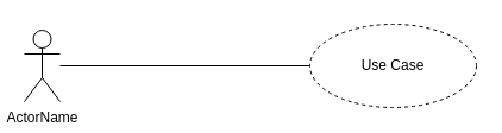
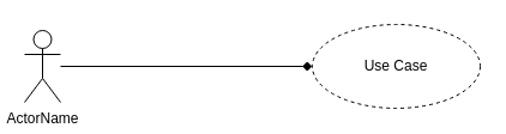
  <mxCell id="0" />
  <mxCell id="1" parent="0" />
  <mxCell id="2" value="ActorName" style="shape=umlActor;html=1;verticalLabelPosition=bottom;verticalAlign=top;align=center;" vertex="1" parent="1"><mxGeometry x="20" y="25" width="30" height="60" as="geometry" /></mxCell>
  <mxCell id="3" value="Use Case" style="ellipse;whiteSpace=wrap;html=1;dashed=1;" vertex="1" parent="1"><mxGeometry x="260" y="20" width="140" height="70" as="geometry" /></mxCell>
- <mxCell id="4" value="" style="edgeStyle=none;html=1;endArrow=none;verticalAlign=bottom;entryX=0;entryY=0.5;entryDx=0;entryDy=0;" edge="1" parent="1" source="2" target="3"><mxGeometry width="160" relative="1" as="geometry"><mxPoint x="430" y="195" as="sourcePoint" /><mxPoint x="590" y="195" as="targetPoint" /></mxGeometry></mxCell>
+ <mxCell id="4" value="" style="edgeStyle=none;html=1;endArrow=diamond;verticalAlign=bottom;entryX=0;entryY=0.5;entryDx=0;entryDy=0;" edge="1" parent="1" source="2" target="3"><mxGeometry width="160" relative="1" as="geometry"><mxPoint x="430" y="195" as="sourcePoint" /><mxPoint x="590" y="195" as="targetPoint" /></mxGeometry></mxCell>
